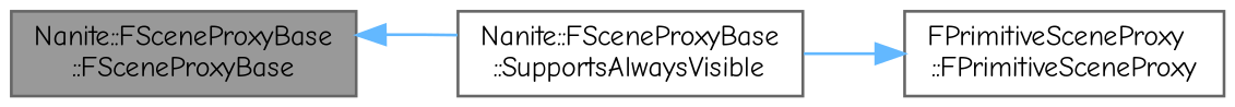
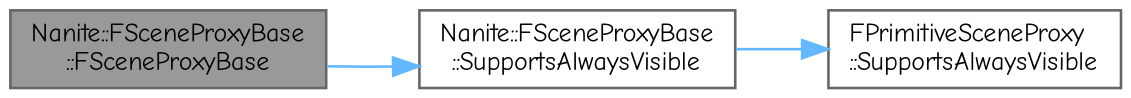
  digraph {
    fontname="Comic Neue"
    rankdir=LR
    node [color=grey40 fillcolor=white fontname="Comic Neue" fontsize=10 shape=box style=filled]
    edge [color=steelblue1 fontname="Comic Neue" fontsize=10 labelfontname=Helvetica labelfontsize=10 style=solid]
    n1 [color=gray40 fillcolor=grey60 fontcolor=black height=0.2 label="Nanite::FSceneProxyBase\l::FSceneProxyBase" width=0.4]
    n2 [height=0.2 label="Nanite::FSceneProxyBase\l::SupportsAlwaysVisible" width=0.4]
-   n3 [height=0.2 label="FPrimitiveSceneProxy\l::FPrimitiveSceneProxy" width=0.4]
-   n2 -> n1
+   n3 [height=0.2 label="FPrimitiveSceneProxy\l::SupportsAlwaysVisible" width=0.4]
+   n1 -> n2
    n2 -> n3
  }
